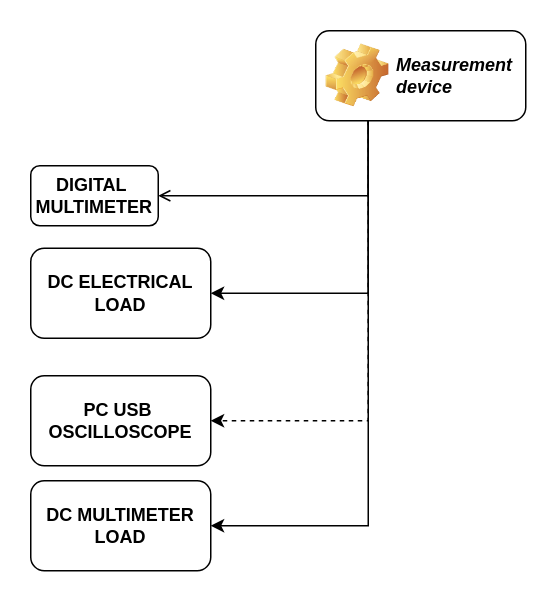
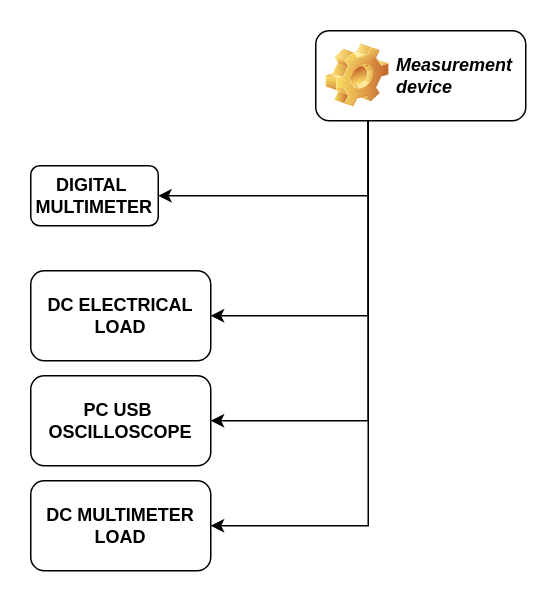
  <mxCell id="0" />
  <mxCell id="1" parent="0" />
- <mxCell id="2" style="edgeStyle=orthogonalEdgeStyle;rounded=0;orthogonalLoop=1;jettySize=auto;html=1;exitX=0.25;exitY=1;exitDx=0;exitDy=0;entryX=1;entryY=0.5;entryDx=0;entryDy=0;endArrow=open;" edge="1" parent="1" source="6" target="7"><mxGeometry relative="1" as="geometry" /></mxCell>
+ <mxCell id="2" style="edgeStyle=orthogonalEdgeStyle;rounded=0;orthogonalLoop=1;jettySize=auto;html=1;exitX=0.25;exitY=1;exitDx=0;exitDy=0;entryX=1;entryY=0.5;entryDx=0;entryDy=0;" edge="1" parent="1" source="6" target="7"><mxGeometry relative="1" as="geometry" /></mxCell>
  <mxCell id="3" style="edgeStyle=orthogonalEdgeStyle;rounded=0;orthogonalLoop=1;jettySize=auto;html=1;exitX=0.25;exitY=1;exitDx=0;exitDy=0;entryX=1;entryY=0.5;entryDx=0;entryDy=0;" edge="1" parent="1" source="6" target="8"><mxGeometry relative="1" as="geometry" /></mxCell>
- <mxCell id="4" style="edgeStyle=orthogonalEdgeStyle;rounded=0;orthogonalLoop=1;jettySize=auto;html=1;exitX=0.25;exitY=1;exitDx=0;exitDy=0;entryX=1;entryY=0.5;entryDx=0;entryDy=0;dashed=1;" edge="1" parent="1" source="6" target="9"><mxGeometry relative="1" as="geometry" /></mxCell>
+ <mxCell id="4" style="edgeStyle=orthogonalEdgeStyle;rounded=0;orthogonalLoop=1;jettySize=auto;html=1;exitX=0.25;exitY=1;exitDx=0;exitDy=0;entryX=1;entryY=0.5;entryDx=0;entryDy=0;" edge="1" parent="1" source="6" target="9"><mxGeometry relative="1" as="geometry" /></mxCell>
  <mxCell id="5" style="edgeStyle=orthogonalEdgeStyle;rounded=0;orthogonalLoop=1;jettySize=auto;html=1;exitX=0.25;exitY=1;exitDx=0;exitDy=0;entryX=1;entryY=0.5;entryDx=0;entryDy=0;" edge="1" parent="1" source="6" target="10"><mxGeometry relative="1" as="geometry" /></mxCell>
  <mxCell id="6" value="&lt;i&gt;Measurement&amp;nbsp;&lt;/i&gt;&lt;div&gt;&lt;i&gt;device&lt;/i&gt;&lt;/div&gt;" style="label;whiteSpace=wrap;html=1;image=img/clipart/Gear_128x128.png" vertex="1" parent="1"><mxGeometry x="210" y="20" width="140" height="60" as="geometry" /></mxCell>
  <mxCell id="7" value="&lt;b&gt;DIGITAL&amp;nbsp;&lt;/b&gt;&lt;div&gt;&lt;b&gt;MULTIMETER&lt;/b&gt;&lt;/div&gt;" style="rounded=1;whiteSpace=wrap;html=1;" vertex="1" parent="1"><mxGeometry x="20" y="110" width="85" height="40" as="geometry" /></mxCell>
- <mxCell id="8" value="&lt;b&gt;DC ELECTRICAL&lt;/b&gt;&lt;div&gt;&lt;b&gt;LOAD&lt;/b&gt;&lt;/div&gt;" style="rounded=1;whiteSpace=wrap;html=1;" vertex="1" parent="1"><mxGeometry x="20" y="165" width="120" height="60" as="geometry" /></mxCell>
+ <mxCell id="8" value="&lt;b&gt;DC ELECTRICAL&lt;/b&gt;&lt;div&gt;&lt;b&gt;LOAD&lt;/b&gt;&lt;/div&gt;" style="rounded=1;whiteSpace=wrap;html=1;" vertex="1" parent="1"><mxGeometry x="20" y="180" width="120" height="60" as="geometry" /></mxCell>
  <mxCell id="9" value="&lt;b&gt;PC USB&amp;nbsp;&lt;/b&gt;&lt;div&gt;&lt;b&gt;OSCILLOSCOPE&lt;/b&gt;&lt;/div&gt;" style="rounded=1;whiteSpace=wrap;html=1;" vertex="1" parent="1"><mxGeometry x="20" y="250" width="120" height="60" as="geometry" /></mxCell>
  <mxCell id="10" value="&lt;b&gt;DC MULTIMETER&lt;/b&gt;&lt;div&gt;&lt;b&gt;LOAD&lt;/b&gt;&lt;/div&gt;" style="rounded=1;whiteSpace=wrap;html=1;" vertex="1" parent="1"><mxGeometry x="20" y="320" width="120" height="60" as="geometry" /></mxCell>
